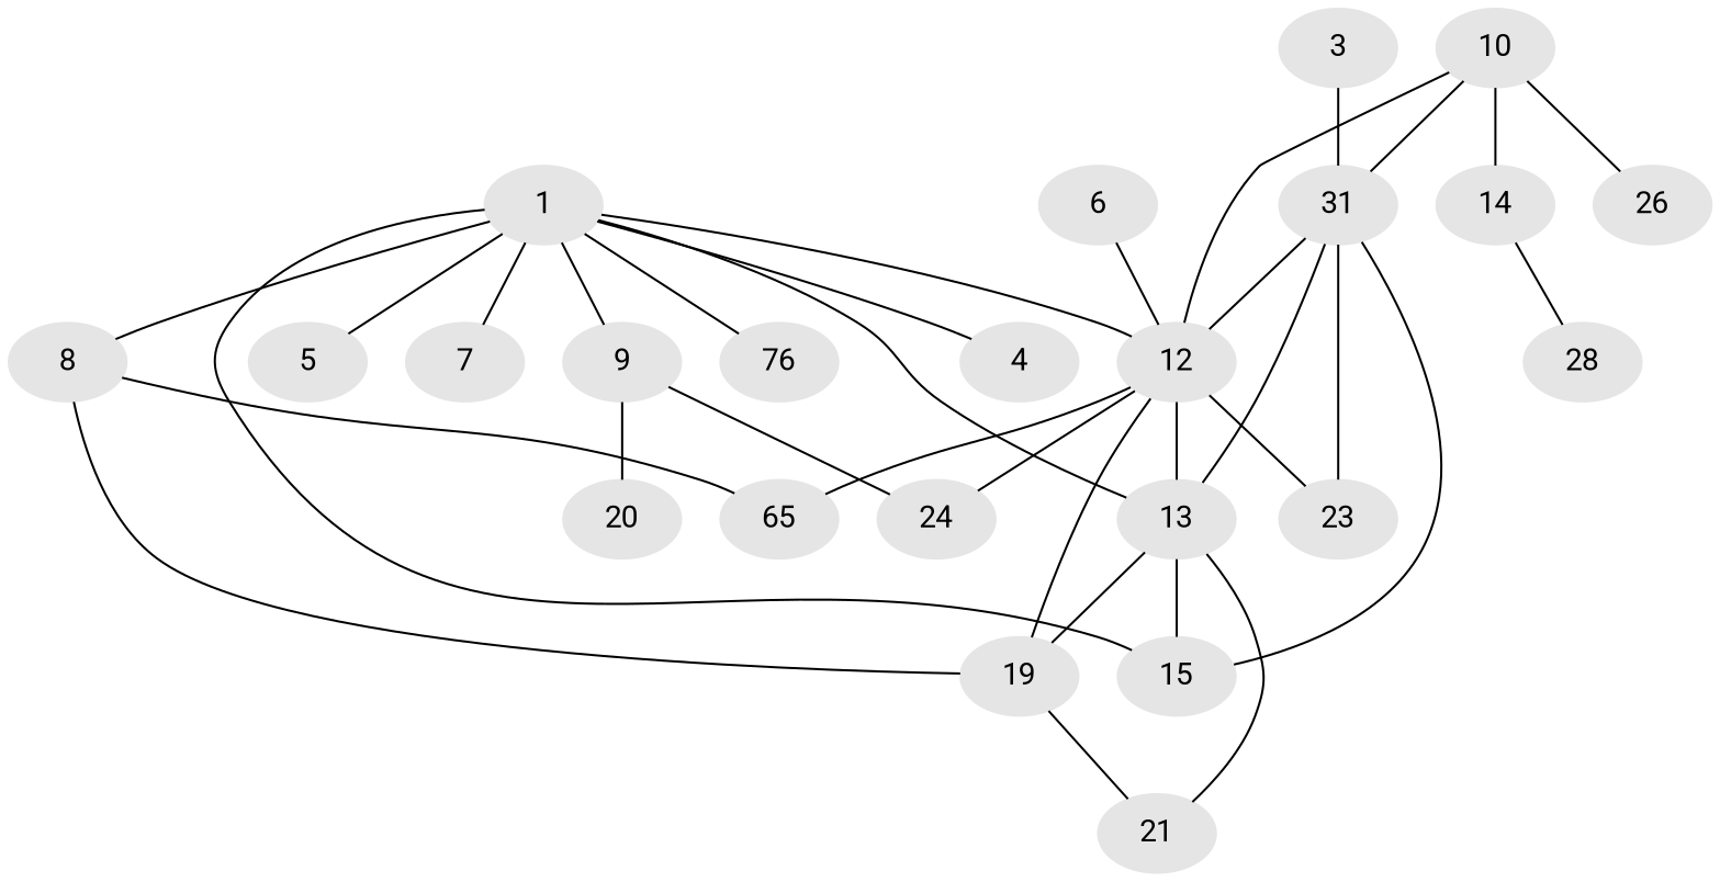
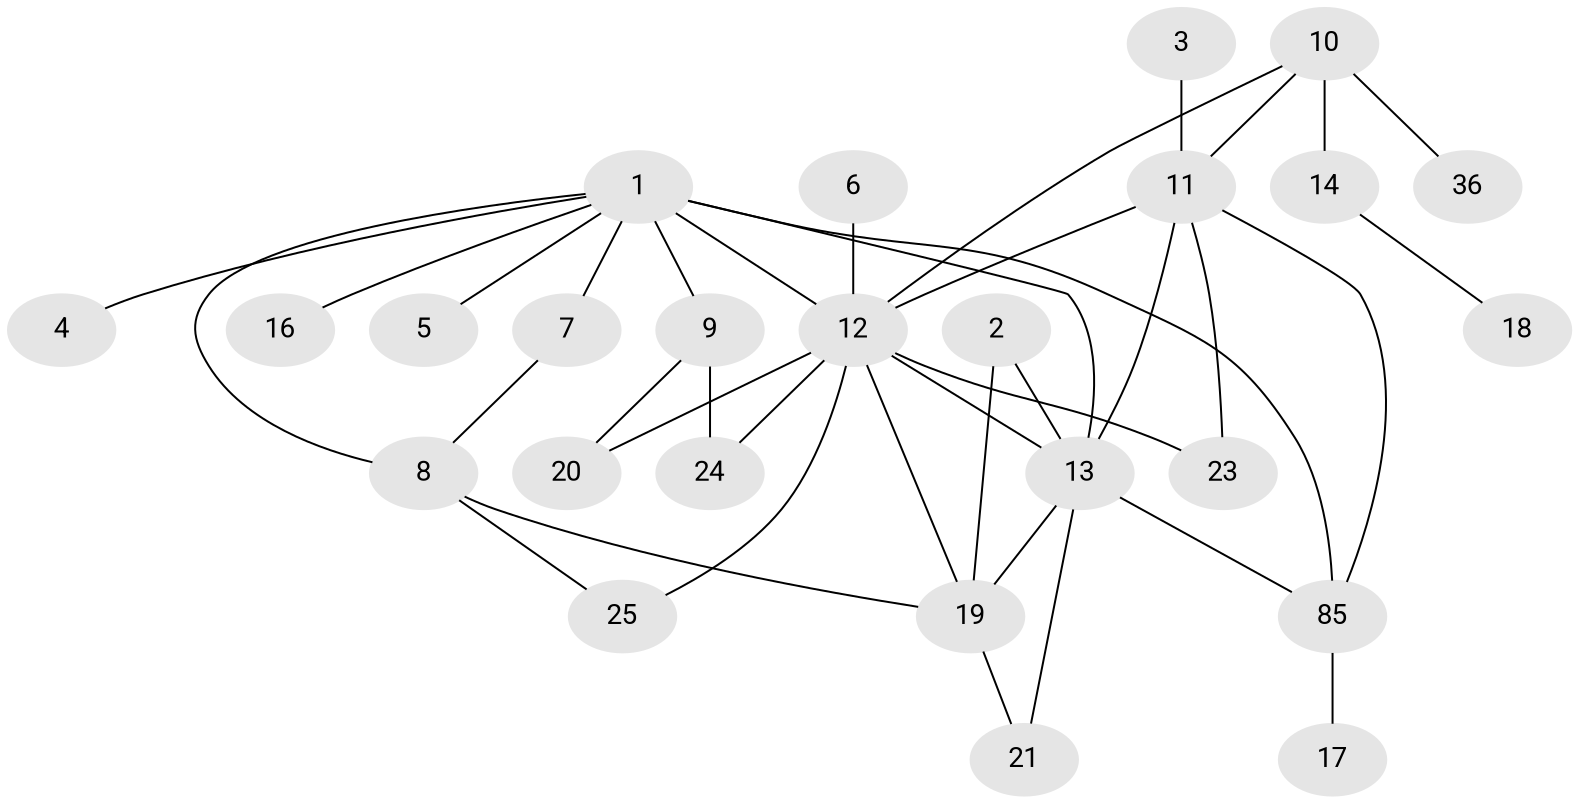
  graph {
    fontname=Roboto
    node [color=gray90 fontname=Roboto style=filled]
    edge [fontname=Roboto weight=1.0]
    1
    4
    5
    7
    8
    9
    12
    13
-   15
-   16 [label=76]
+   15 [label=85]
+   16
    19
-   25 [label=65]
+   25
    20
    24
    23
    21
+   17
+   2
    3
-   11 [label=31]
+   11
    6
    10
    14
-   26
-   18 [label=28]
+   26 [label=36]
+   18
    1 -- 4
    1 -- 5
    1 -- 7
    1 -- 8
    1 -- 9
    1 -- 12
    1 -- 13
    1 -- 15 [weight=2.0]
    1 -- 16
+   7 -- 8
    8 -- 19
    8 -- 25
    9 -- 20
    9 -- 24
    12 -- 13 [weight=2.0]
    12 -- 19
    12 -- 25
+   12 -- 20
    12 -- 24
    12 -- 23
    13 -- 15 [weight=2.0]
    13 -- 19
    13 -- 21
+   15 -- 17
    19 -- 21
+   2 -- 13
+   2 -- 19
    3 -- 11
    11 -- 12 [weight=2.0]
    11 -- 13
    11 -- 15
    11 -- 23
    6 -- 12
    10 -- 12
    10 -- 11
    10 -- 14
    10 -- 26
    14 -- 18
  }
